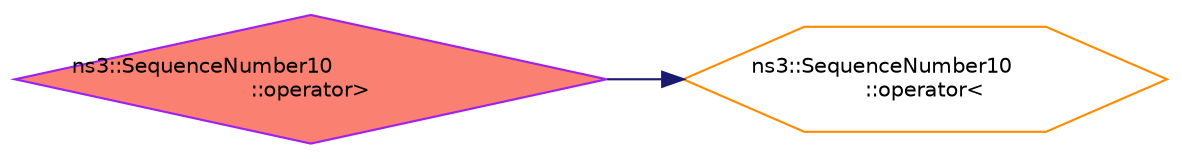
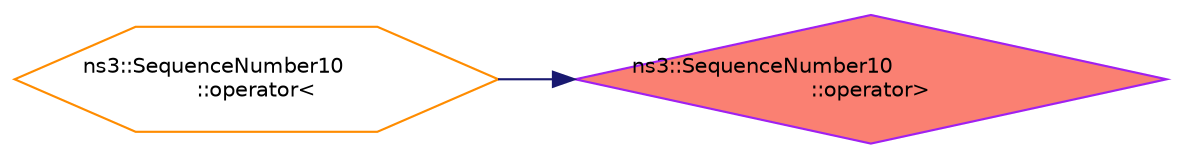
  digraph {
    rankdir=RL
    node [fontname=Helvetica fontsize=10 style=filled]
    n1 [color=purple fillcolor=salmon fontcolor=black height=0.2 label="ns3::SequenceNumber10\l::operator\>" shape=diamond width=0.4]
    n2 [color=darkorange fillcolor=white height=0.2 label="ns3::SequenceNumber10\l::operator\<" shape=hexagon width=0.4]
-   n2 -> n1 [color=midnightblue dir=back fontname=Helvetica fontsize=10 labelfontname=Helvetica labelfontsize=10 style=solid]
+   n1 -> n2 [color=midnightblue dir=back fontname=Helvetica fontsize=10 labelfontname=Helvetica labelfontsize=10 style=solid]
  }
